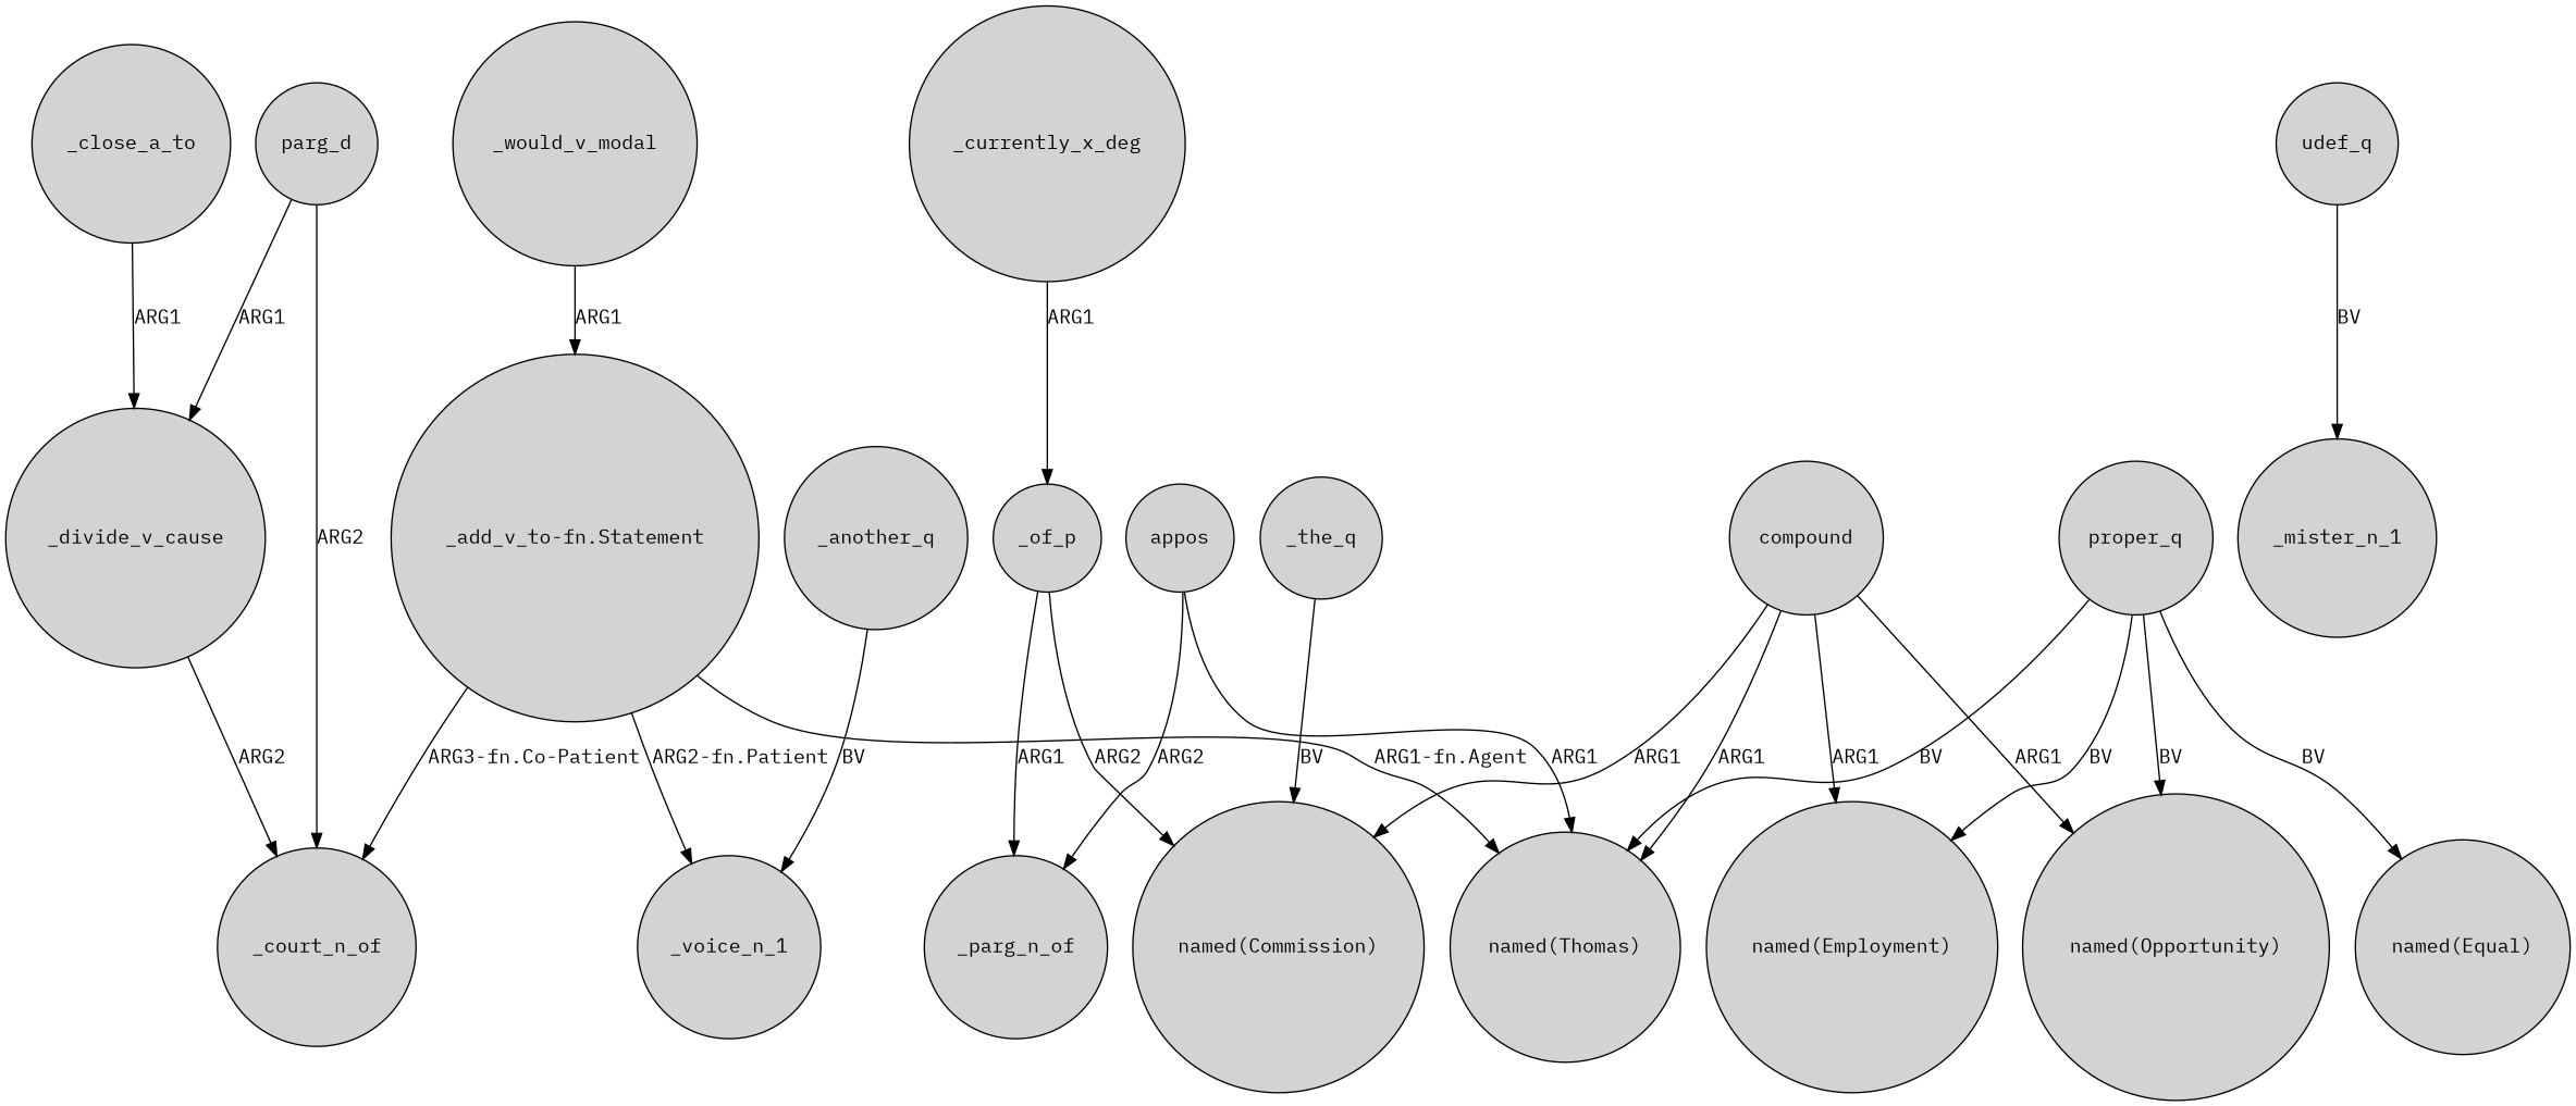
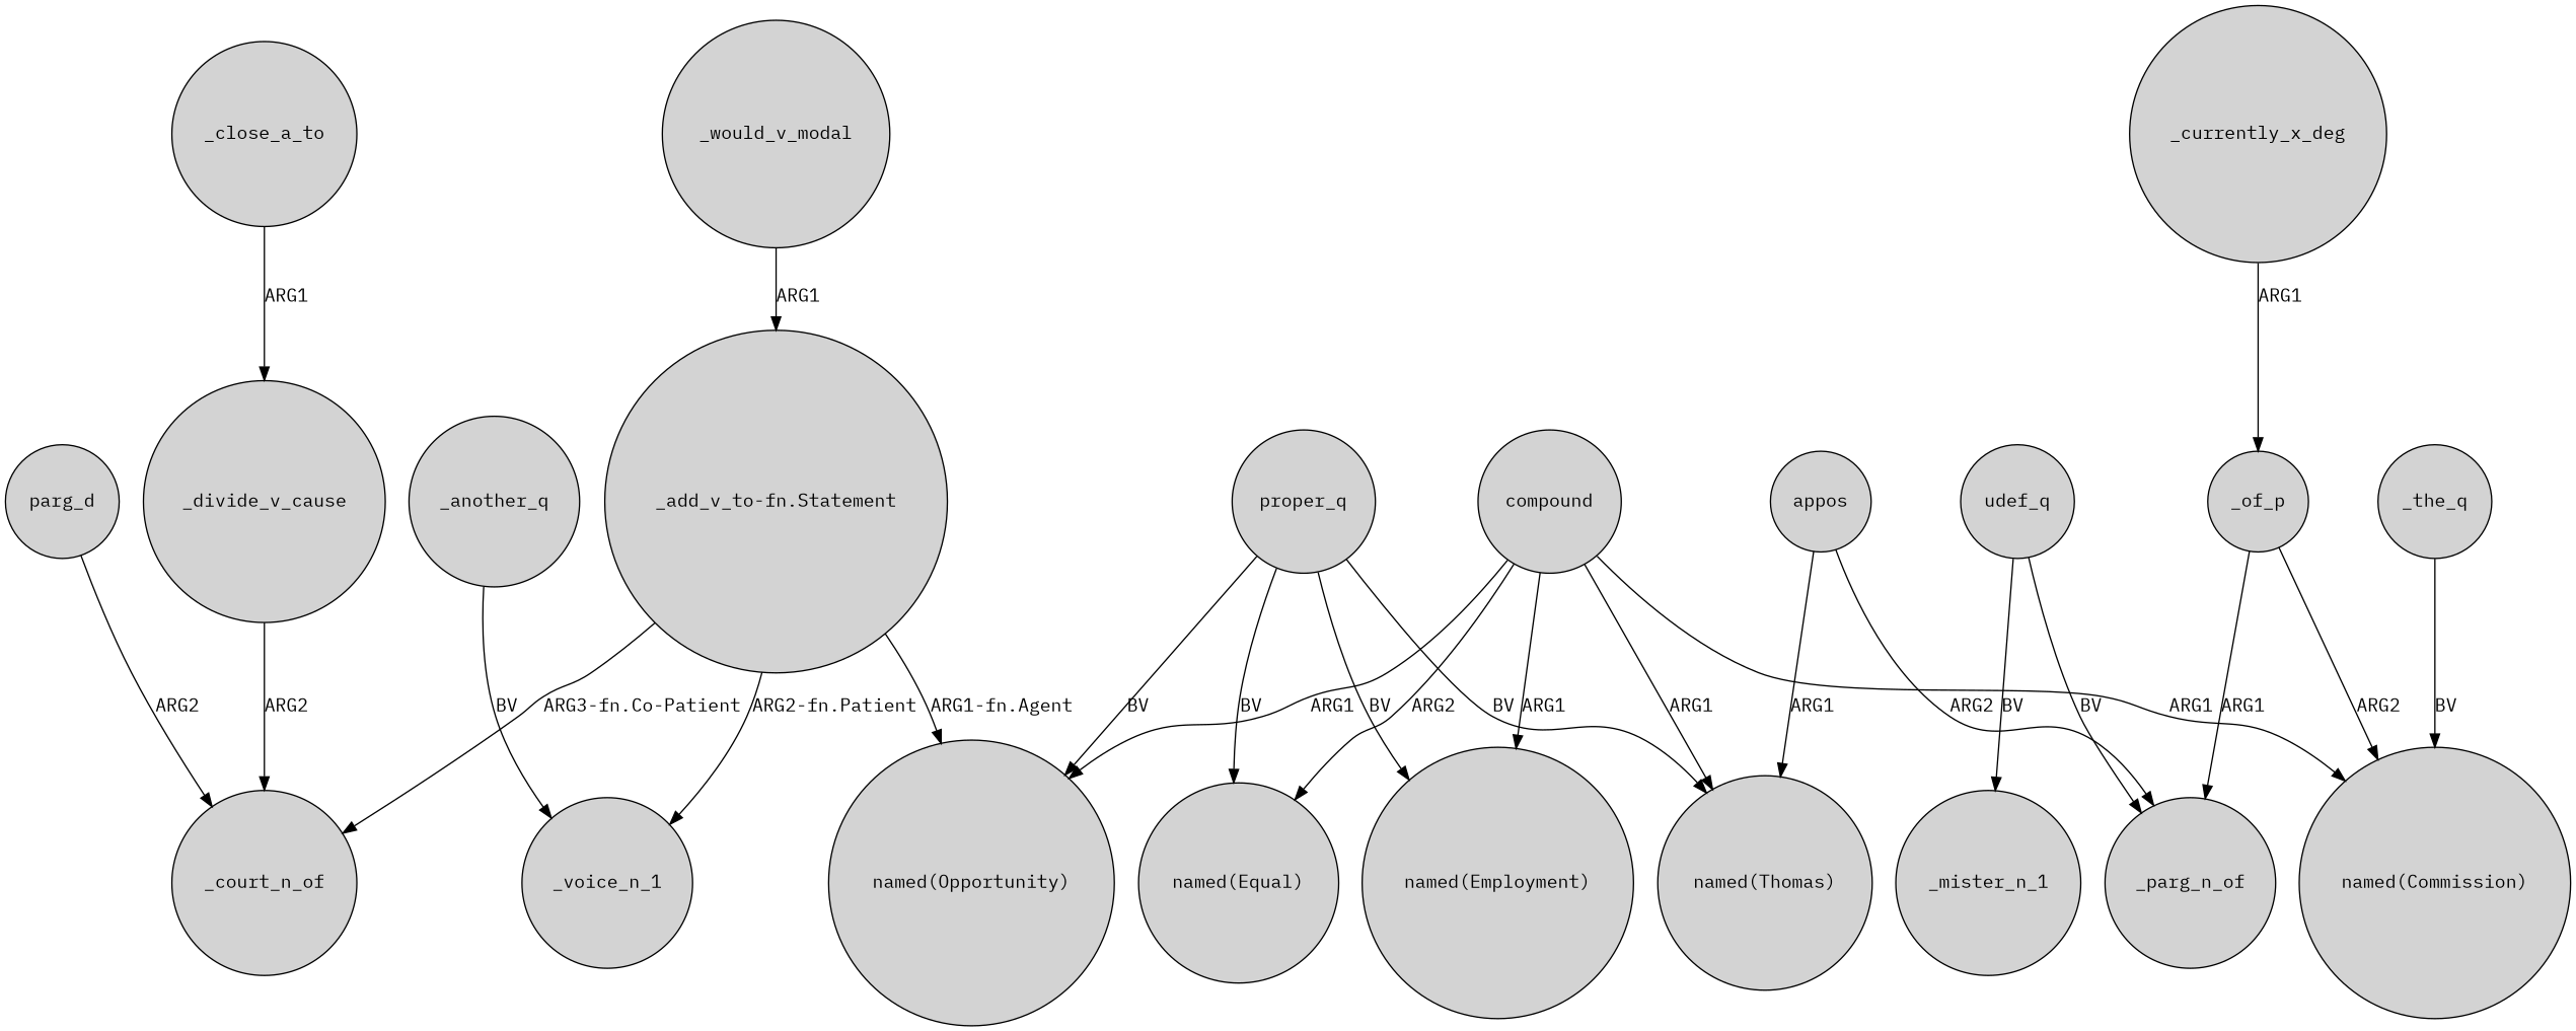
  digraph {
    fontname="IBM Plex Mono"
    node [fontname="IBM Plex Mono" shape=circle style=filled]
    edge [fontname="IBM Plex Mono"]
    _divide_v_cause
    _court_n_of
    parg_d
    _close_a_to
    "_add_v_to-fn.Statement"
    "named(Thomas)"
    _voice_n_1
    compound
    "named(Commission)"
    "named(Equal)"
    "named(Opportunity)"
    "named(Employment)"
    _another_q
    proper_q
    appos
    n16 [label=_parg_n_of]
    _the_q
    udef_q
    _mister_n_1
    _of_p
    _would_v_modal
    _currently_x_deg
    _divide_v_cause -> _court_n_of [label=ARG2]
-   parg_d -> _divide_v_cause [label=ARG1]
    parg_d -> _court_n_of [label=ARG2]
    _close_a_to -> _divide_v_cause [label=ARG1]
    "_add_v_to-fn.Statement" -> _court_n_of [label="ARG3-fn.Co-Patient"]
-   "_add_v_to-fn.Statement" -> "named(Thomas)" [label="ARG1-fn.Agent"]
+   "_add_v_to-fn.Statement" -> "named(Opportunity)" [label="ARG1-fn.Agent"]
    "_add_v_to-fn.Statement" -> _voice_n_1 [label="ARG2-fn.Patient"]
    compound -> "named(Thomas)" [label=ARG1]
    compound -> "named(Commission)" [label=ARG1]
+   compound -> "named(Equal)" [label=ARG2]
    compound -> "named(Opportunity)" [label=ARG1]
    compound -> "named(Employment)" [label=ARG1]
    _another_q -> _voice_n_1 [label=BV]
    proper_q -> "named(Thomas)" [label=BV]
    proper_q -> "named(Equal)" [label=BV]
    proper_q -> "named(Opportunity)" [label=BV]
    proper_q -> "named(Employment)" [label=BV]
    appos -> "named(Thomas)" [label=ARG1]
    appos -> n16 [label=ARG2]
    _the_q -> "named(Commission)" [label=BV]
+   udef_q -> n16 [label=BV]
    udef_q -> _mister_n_1 [label=BV]
    _of_p -> "named(Commission)" [label=ARG2]
    _of_p -> n16 [label=ARG1]
    _would_v_modal -> "_add_v_to-fn.Statement" [label=ARG1]
    _currently_x_deg -> _of_p [label=ARG1]
  }
